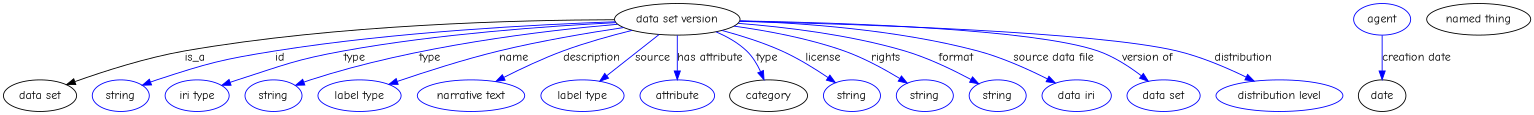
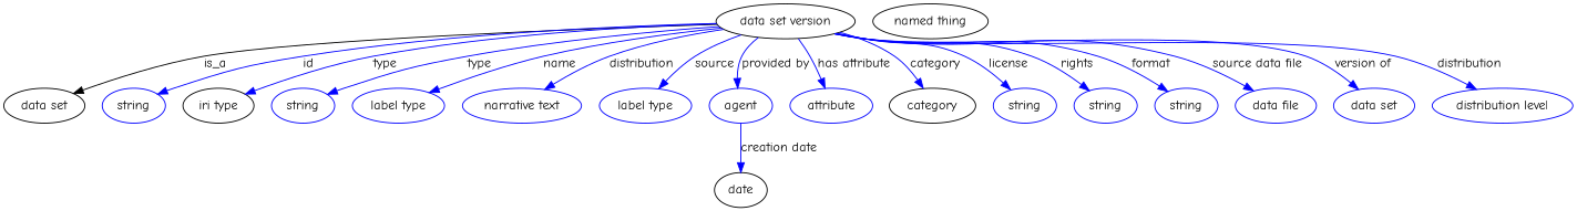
  digraph {
    fontname="Comic Neue"
    node [fontname="Comic Neue" color=blue]
    edge [fontname="Comic Neue" color=blue style=solid]
    n1 [height=0.5 label="data set version" width=1.8234 color=""]
    "data set" [height=0.5 width=1.0471 color=""]
    n3 [height=0.5 label=string width=0.84854]
-   n4 [height=0.5 label="iri type" width=1.011]
+   n4 [color=black height=0.5 label="iri type" width=1.011]
    n5 [height=0.5 label=string width=0.84854]
    n6 [height=0.5 label="label type" width=1.2638]
    n7 [height=0.5 label="narrative text" width=1.6068]
    n8 [height=0.5 label="label type" width=1.2638]
    n9 [height=0.5 label=agent width=0.83048]
    n10 [height=0.5 label=attribute width=1.1193]
    category [height=0.5 width=1.1374 color=""]
    n12 [height=0.5 label=string width=0.84854]
    n13 [height=0.5 label=string width=0.84854]
    n14 [height=0.5 label=string width=0.84854]
-   n15 [height=0.5 label="data iri" width=1.1013]
+   n15 [height=0.5 label="data file" width=1.1013]
    n16 [height=0.5 label="data set" width=1.0471]
    n17 [height=0.5 label="distribution level" width=1.9679]
    n18 [color=black height=0.5 label=date width=0.75]
    n19 [color=black height=0.5 label="named thing" width=1.5346]
    n1 -> "data set" [label=is_a color="" style=""]
    n1 -> n3 [label=id]
    n1 -> n4 [label=type]
    n1 -> n5 [label=type]
    n1 -> n6 [label=name]
-   n1 -> n7 [label=description]
+   n1 -> n7 [label=distribution]
    n1 -> n8 [label=source]
+   n1 -> n9 [label="provided by"]
    n1 -> n10 [label="has attribute"]
-   n1 -> category [label=type]
+   n1 -> category [label=category]
    n1 -> n12 [label=license]
    n1 -> n13 [label=rights]
    n1 -> n14 [label=format]
    n1 -> n15 [label="source data file"]
    n1 -> n16 [label="version of"]
    n1 -> n17 [label=distribution]
    n9 -> n18 [label="creation date"]
  }
